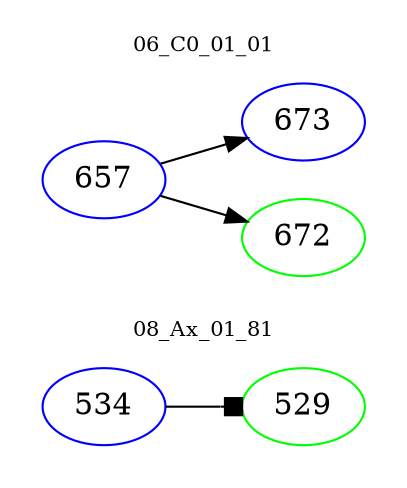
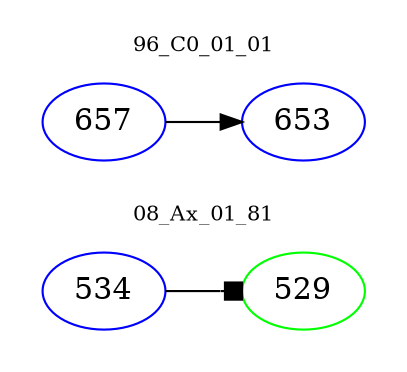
  digraph {
    rankdir=LR
    node [color=blue]
    edge [arrowhead=normal color=black]
    n1 [label=534]
    n2 [color=green label=529]
    n3 [label=657]
-   n4 [color=green label=672]
-   n5 [label=673]
+   n5 [label=653]
    subgraph cluster_1 {
      color=white
      fontsize=10
      label="08_Ax_01_81"
      n1
      n2
    }
    subgraph cluster_2 {
      color=white
      fontsize=10
-     label="06_C0_01_01"
+     label="96_C0_01_01"
      n3
-     n4
      n5
    }
    n1 -> n2 [arrowhead=box]
-   n3 -> n4
    n3 -> n5
  }
